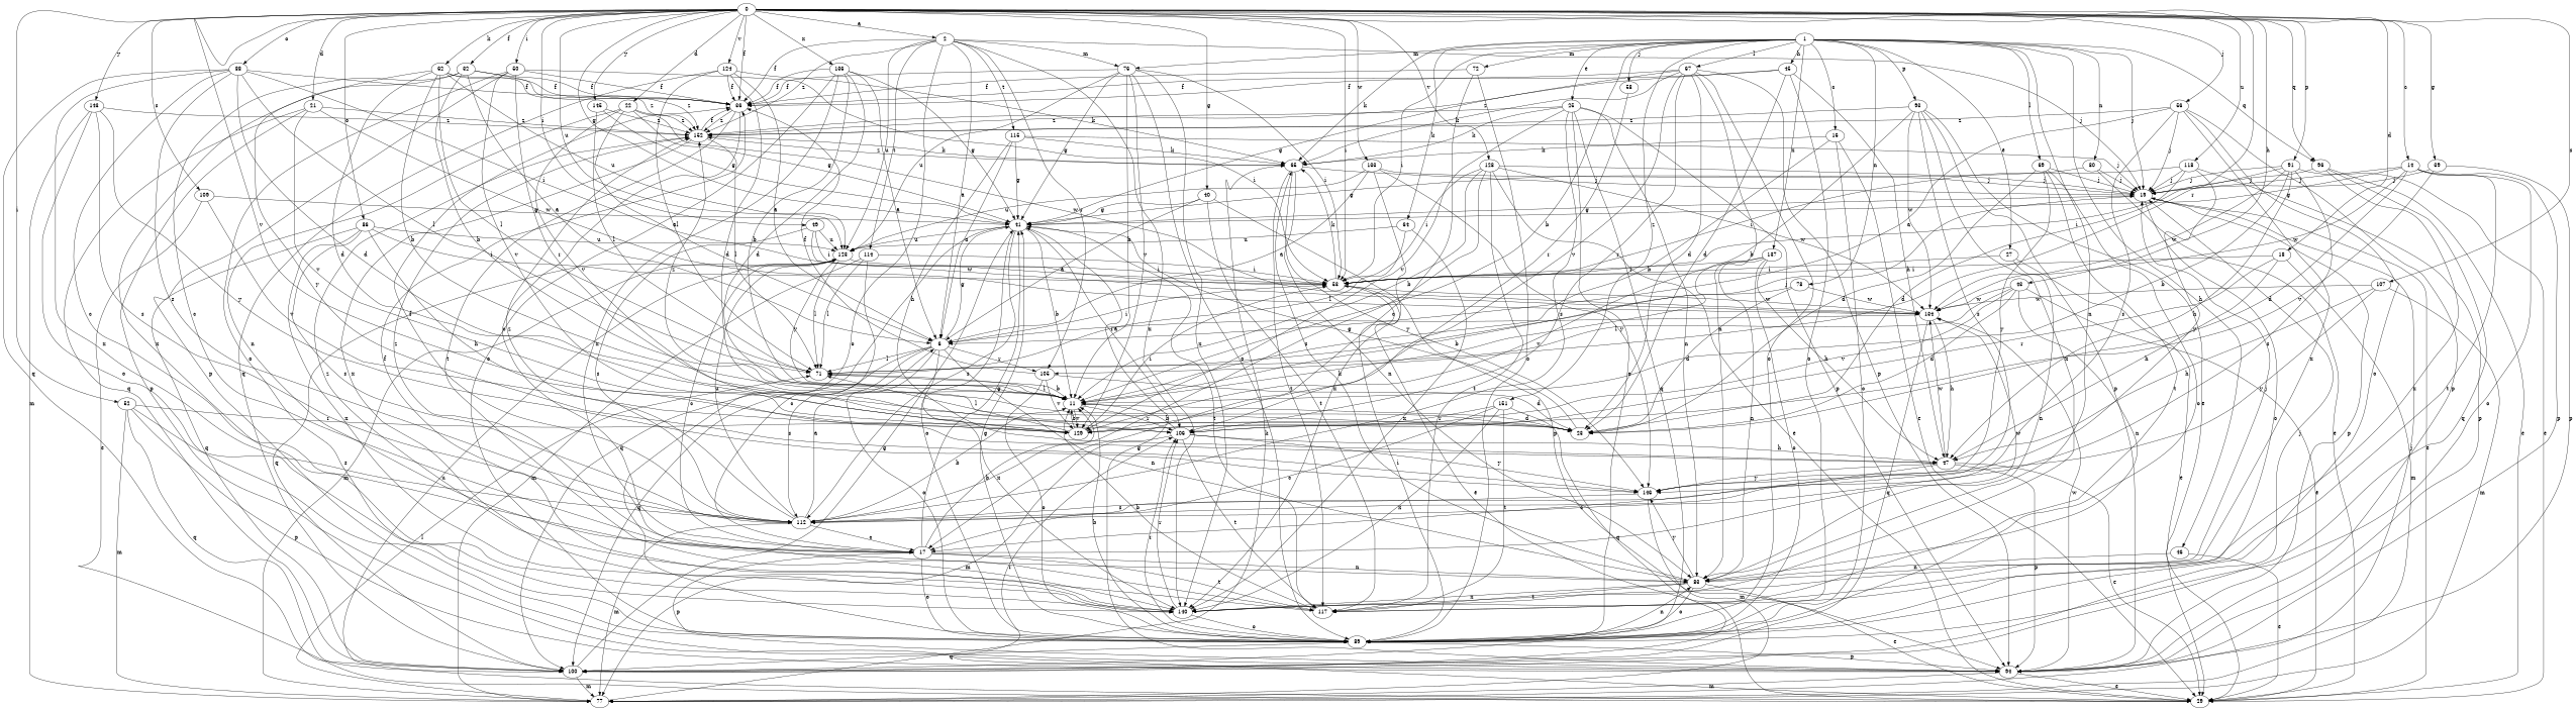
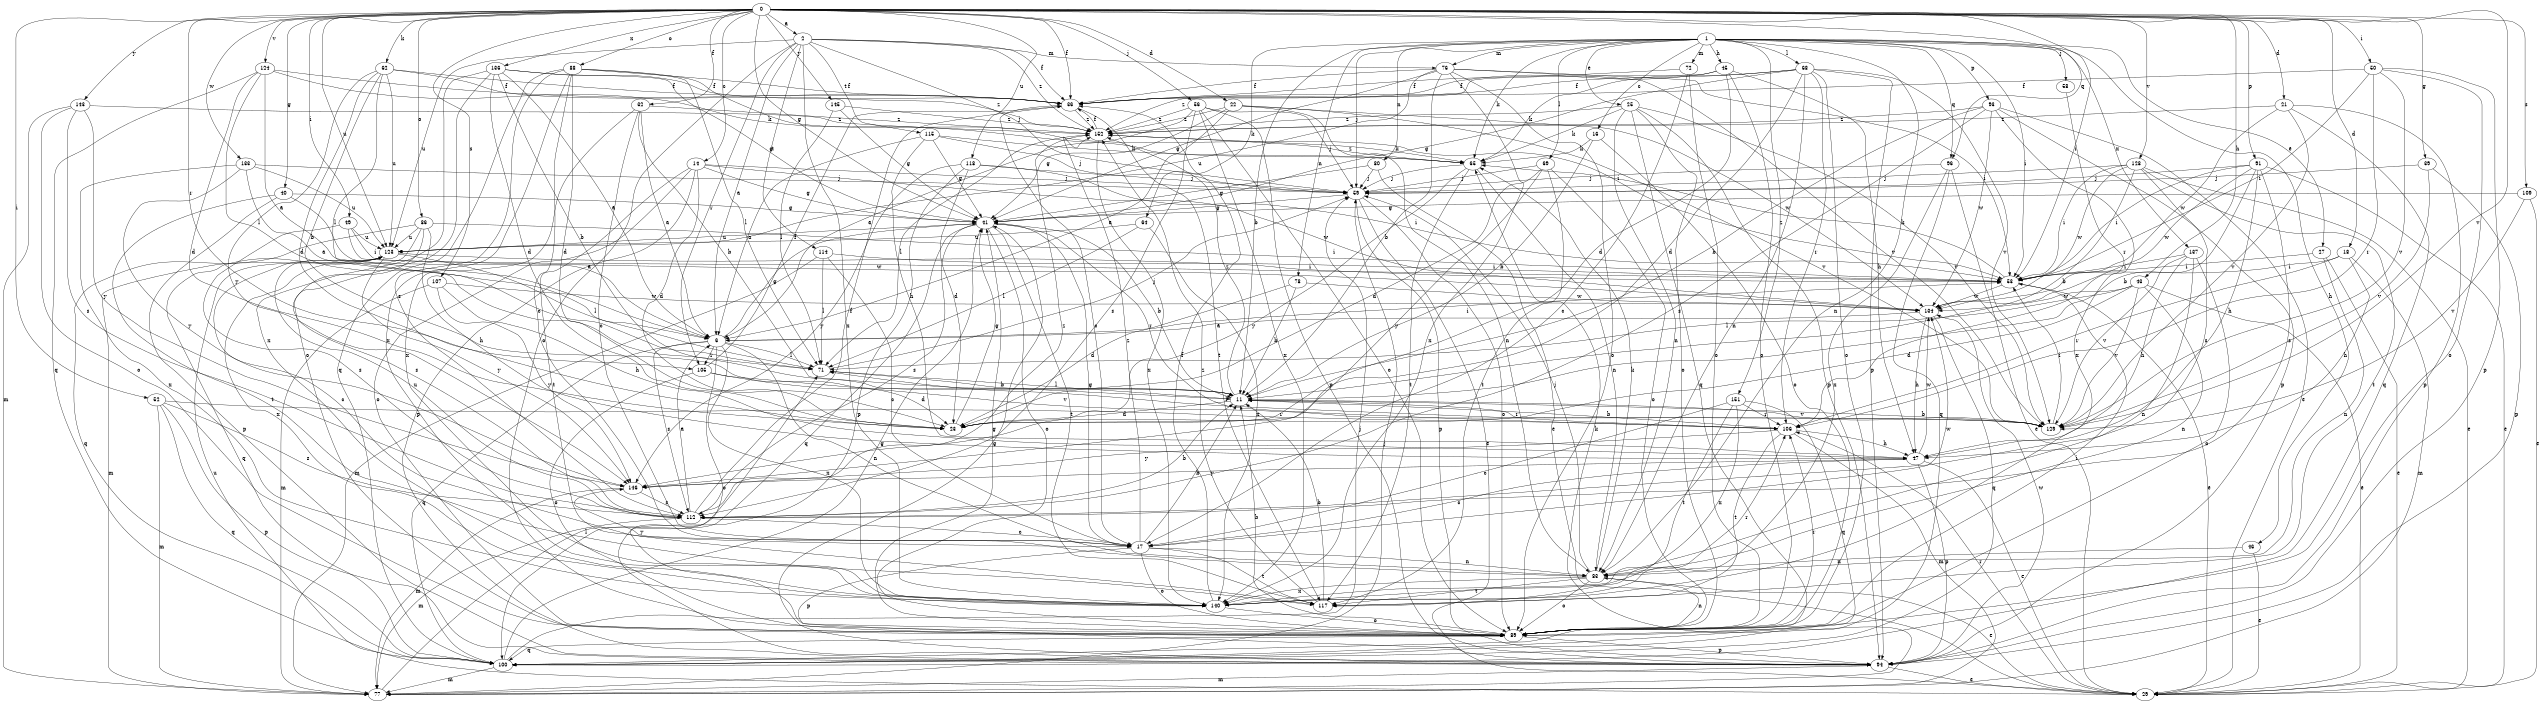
  strict digraph {
    0
    2
    14
    n4 [label=18]
    21
    22
    32
    36
    39
    40
    41
    43
    49
    50
    52
    53
    56
    62
    86
    88
    91
    96
    105
    107
    109
    118
    123
    124
    128
    129
    133
    136
    143
    145
-   59 [label=19]
+   59
    76
    6
    89
    114
    115
    140
    152
    23
    94
    117
    134
    106
    47
    77
    100
    83
    11
    17
    112
    71
    29
    65
    146
    1
    16
    25
    27
    45
    46
    58
    64
-   68 [label=67]
+   68
    69
    72
    78
    80
    93
    137
    151
    0 -> 2 [label=a]
    0 -> 14 [label=c]
    0 -> n4 [label=d]
    0 -> 21 [label=d]
    0 -> 22 [label=d]
    0 -> 32 [label=f]
    0 -> 36 [label=f]
    0 -> 39 [label=g]
    0 -> 40 [label=g]
    0 -> 41 [label=g]
    0 -> 43 [label=h]
    0 -> 49 [label=i]
    0 -> 50 [label=i]
    0 -> 52 [label=i]
    0 -> 53 [label=i]
    0 -> 56 [label=j]
    0 -> 62 [label=k]
    0 -> 86 [label=o]
    0 -> 88 [label=o]
    0 -> 91 [label=p]
    0 -> 96 [label=q]
    0 -> 105 [label=r]
    0 -> 107 [label=s]
    0 -> 109 [label=s]
    0 -> 118 [label=u]
    0 -> 123 [label=u]
    0 -> 124 [label=v]
    0 -> 128 [label=v]
    0 -> 129 [label=v]
    0 -> 133 [label=w]
    0 -> 136 [label=x]
    0 -> 143 [label=y]
    0 -> 145 [label=y]
    2 -> 36 [label=f]
    2 -> 105 [label=r]
    2 -> 123 [label=u]
    2 -> 59 [label=j]
    2 -> 76 [label=m]
    2 -> 6 [label=a]
    2 -> 89 [label=o]
    2 -> 114 [label=t]
    2 -> 115 [label=t]
    2 -> 140 [label=x]
    2 -> 152 [label=z]
    14 -> 41 [label=g]
    14 -> 59 [label=j]
    14 -> 89 [label=o]
    14 -> 23 [label=d]
    14 -> 94 [label=p]
    14 -> 117 [label=t]
    14 -> 134 [label=w]
    n4 -> 53 [label=i]
    n4 -> 106 [label=r]
    n4 -> 47 [label=h]
    n4 -> 77 [label=m]
    21 -> 129 [label=v]
    21 -> 152 [label=z]
    21 -> 94 [label=p]
    21 -> 134 [label=w]
    21 -> 100 [label=q]
    22 -> 41 [label=g]
    22 -> 129 [label=v]
    22 -> 6 [label=a]
    22 -> 152 [label=z]
    22 -> 134 [label=w]
    22 -> 83 [label=n]
-   32 -> 36 [label=f]
    32 -> 6 [label=a]
    32 -> 140 [label=x]
    32 -> 152 [label=z]
    32 -> 11 [label=b]
    32 -> 17 [label=c]
    36 -> 152 [label=z]
    36 -> 117 [label=t]
    36 -> 17 [label=c]
    39 -> 129 [label=v]
    39 -> 59 [label=j]
    39 -> 94 [label=p]
    40 -> 41 [label=g]
    40 -> 6 [label=a]
    40 -> 94 [label=p]
    40 -> 117 [label=t]
    41 -> 123 [label=u]
    41 -> 89 [label=o]
    41 -> 117 [label=t]
    41 -> 106 [label=r]
    41 -> 100 [label=q]
    41 -> 11 [label=b]
    41 -> 112 [label=s]
    43 -> 129 [label=v]
    43 -> 23 [label=d]
    43 -> 134 [label=w]
    43 -> 83 [label=n]
    43 -> 71 [label=l]
    43 -> 29 [label=e]
    49 -> 53 [label=i]
    49 -> 123 [label=u]
    49 -> 134 [label=w]
    49 -> 112 [label=s]
    50 -> 36 [label=f]
    50 -> 53 [label=i]
    50 -> 129 [label=v]
    50 -> 89 [label=o]
    50 -> 94 [label=p]
    50 -> 106 [label=r]
    52 -> 94 [label=p]
    52 -> 106 [label=r]
    52 -> 77 [label=m]
    52 -> 100 [label=q]
    52 -> 112 [label=s]
    53 -> 134 [label=w]
    53 -> 29 [label=e]
    53 -> 65 [label=k]
    56 -> 59 [label=j]
    56 -> 6 [label=a]
    56 -> 89 [label=o]
    56 -> 140 [label=x]
    56 -> 152 [label=z]
    56 -> 94 [label=p]
    56 -> 112 [label=s]
    62 -> 36 [label=f]
    62 -> 123 [label=u]
    62 -> 152 [label=z]
    62 -> 23 [label=d]
    62 -> 11 [label=b]
    62 -> 71 [label=l]
    62 -> 146 [label=y]
    86 -> 53 [label=i]
    86 -> 123 [label=u]
    86 -> 140 [label=x]
    86 -> 47 [label=h]
    86 -> 100 [label=q]
    86 -> 112 [label=s]
    88 -> 36 [label=f]
    88 -> 53 [label=i]
    88 -> 140 [label=x]
    88 -> 23 [label=d]
    88 -> 100 [label=q]
    88 -> 17 [label=c]
    88 -> 112 [label=s]
    88 -> 71 [label=l]
    91 -> 53 [label=i]
    91 -> 59 [label=j]
    91 -> 134 [label=w]
    91 -> 47 [label=h]
    91 -> 11 [label=b]
    91 -> 112 [label=s]
    91 -> 29 [label=e]
    96 -> 59 [label=j]
    96 -> 140 [label=x]
    96 -> 100 [label=q]
    96 -> 29 [label=e]
    105 -> 36 [label=f]
    105 -> 129 [label=v]
    105 -> 89 [label=o]
    105 -> 23 [label=d]
    107 -> 134 [label=w]
    107 -> 47 [label=h]
    107 -> 77 [label=m]
    107 -> 146 [label=y]
    109 -> 41 [label=g]
    109 -> 129 [label=v]
    109 -> 29 [label=e]
    118 -> 53 [label=i]
    118 -> 59 [label=j]
    118 -> 23 [label=d]
    118 -> 94 [label=p]
    118 -> 146 [label=y]
    123 -> 53 [label=i]
    123 -> 77 [label=m]
    123 -> 100 [label=q]
    123 -> 17 [label=c]
    123 -> 71 [label=l]
-   123 -> 11 [label=y]
+   123 -> 146 [label=y]
    124 -> 36 [label=f]
    124 -> 6 [label=a]
    124 -> 23 [label=d]
    124 -> 100 [label=q]
    124 -> 71 [label=l]
    124 -> 65 [label=k]
    128 -> 53 [label=i]
    128 -> 59 [label=j]
    128 -> 117 [label=t]
    128 -> 134 [label=w]
    128 -> 11 [label=b]
    128 -> 112 [label=s]
    128 -> 29 [label=e]
    129 -> 53 [label=i]
    129 -> 11 [label=b]
    129 -> 71 [label=l]
    133 -> 123 [label=u]
    133 -> 59 [label=j]
    133 -> 6 [label=a]
    133 -> 140 [label=x]
    133 -> 146 [label=y]
    136 -> 36 [label=f]
    136 -> 41 [label=g]
    136 -> 6 [label=a]
    136 -> 89 [label=o]
    136 -> 140 [label=x]
    136 -> 23 [label=d]
    136 -> 11 [label=b]
    143 -> 89 [label=o]
    143 -> 152 [label=z]
    143 -> 77 [label=m]
    143 -> 112 [label=s]
    143 -> 146 [label=y]
    145 -> 41 [label=g]
    145 -> 152 [label=z]
    145 -> 71 [label=l]
    59 -> 41 [label=g]
    59 -> 89 [label=o]
    59 -> 94 [label=p]
    59 -> 29 [label=e]
    76 -> 36 [label=f]
    76 -> 41 [label=g]
    76 -> 53 [label=i]
    76 -> 123 [label=u]
    76 -> 129 [label=v]
    76 -> 89 [label=o]
    76 -> 140 [label=x]
    76 -> 11 [label=b]
    6 -> 41 [label=g]
    6 -> 53 [label=i]
    6 -> 105 [label=r]
    6 -> 89 [label=o]
    6 -> 140 [label=x]
    6 -> 100 [label=q]
    6 -> 83 [label=n]
    6 -> 112 [label=s]
    6 -> 71 [label=l]
    89 -> 41 [label=g]
    89 -> 53 [label=i]
    89 -> 94 [label=p]
    89 -> 106 [label=r]
    89 -> 100 [label=q]
    89 -> 83 [label=n]
    89 -> 11 [label=b]
    114 -> 53 [label=i]
    114 -> 77 [label=m]
    114 -> 17 [label=c]
    114 -> 71 [label=l]
    115 -> 41 [label=g]
    115 -> 59 [label=j]
    115 -> 6 [label=a]
    115 -> 47 [label=h]
    115 -> 65 [label=k]
    140 -> 36 [label=f]
    140 -> 89 [label=o]
    140 -> 106 [label=r]
    152 -> 36 [label=f]
    152 -> 140 [label=x]
    152 -> 71 [label=l]
    152 -> 65 [label=k]
    23 -> 41 [label=g]
    94 -> 41 [label=g]
    94 -> 134 [label=w]
    94 -> 77 [label=m]
    94 -> 29 [label=e]
    117 -> 152 [label=z]
    117 -> 11 [label=b]
    134 -> 6 [label=a]
    134 -> 47 [label=h]
    134 -> 100 [label=q]
    106 -> 117 [label=t]
    106 -> 47 [label=h]
    106 -> 77 [label=m]
    106 -> 11 [label=b]
    106 -> 146 [label=y]
    47 -> 94 [label=p]
    47 -> 134 [label=w]
    47 -> 17 [label=c]
    47 -> 29 [label=e]
    47 -> 146 [label=y]
    77 -> 59 [label=j]
    77 -> 71 [label=l]
    77 -> 65 [label=k]
    100 -> 41 [label=g]
    100 -> 59 [label=j]
    100 -> 77 [label=m]
    83 -> 59 [label=j]
    83 -> 89 [label=o]
    83 -> 140 [label=x]
    83 -> 117 [label=t]
    83 -> 29 [label=e]
    83 -> 65 [label=k]
    83 -> 146 [label=y]
    11 -> 129 [label=v]
    11 -> 152 [label=z]
    11 -> 23 [label=d]
    11 -> 106 [label=r]
    11 -> 71 [label=l]
    17 -> 41 [label=g]
    17 -> 89 [label=o]
    17 -> 152 [label=z]
    17 -> 94 [label=p]
    17 -> 117 [label=t]
    17 -> 134 [label=w]
    17 -> 83 [label=n]
    17 -> 11 [label=b]
    112 -> 36 [label=f]
    112 -> 123 [label=u]
    112 -> 6 [label=a]
    112 -> 152 [label=z]
    112 -> 77 [label=m]
    112 -> 11 [label=b]
    112 -> 17 [label=c]
    71 -> 59 [label=j]
    71 -> 11 [label=b]
    29 -> 123 [label=u]
    29 -> 106 [label=r]
    65 -> 59 [label=j]
    65 -> 152 [label=z]
    65 -> 117 [label=t]
    65 -> 83 [label=n]
    65 -> 146 [label=y]
    146 -> 77 [label=m]
    146 -> 112 [label=s]
    1 -> 53 [label=i]
    1 -> 96 [label=q]
    1 -> 59 [label=j]
    1 -> 76 [label=m]
    1 -> 83 [label=n]
    1 -> 11 [label=b]
    1 -> 65 [label=k]
    1 -> 16 [label=c]
    1 -> 25 [label=e]
    1 -> 27 [label=e]
    1 -> 45 [label=h]
    1 -> 46 [label=h]
    1 -> 58 [label=j]
    1 -> 64 [label=k]
    1 -> 68 [label=l]
    1 -> 69 [label=l]
    1 -> 72 [label=m]
    1 -> 78 [label=n]
    1 -> 80 [label=n]
    1 -> 93 [label=p]
    1 -> 137 [label=x]
    1 -> 151 [label=z]
    16 -> 89 [label=o]
    16 -> 11 [label=b]
-   16 -> 29 [label=e]
    16 -> 65 [label=k]
    25 -> 129 [label=v]
    25 -> 89 [label=o]
    25 -> 152 [label=z]
    25 -> 94 [label=p]
    25 -> 100 [label=q]
    25 -> 83 [label=n]
-   25 -> 112 [label=s]
    25 -> 65 [label=k]
    27 -> 53 [label=i]
    27 -> 83 [label=n]
    27 -> 29 [label=e]
    45 -> 36 [label=f]
    45 -> 89 [label=o]
    45 -> 152 [label=z]
    45 -> 23 [label=d]
    45 -> 47 [label=h]
    46 -> 83 [label=n]
    46 -> 29 [label=e]
    58 -> 106 [label=r]
    64 -> 123 [label=u]
    64 -> 140 [label=x]
    64 -> 71 [label=l]
    68 -> 36 [label=f]
    68 -> 41 [label=g]
    68 -> 129 [label=v]
    68 -> 89 [label=o]
    68 -> 23 [label=d]
    68 -> 94 [label=p]
    68 -> 106 [label=r]
    68 -> 83 [label=n]
    68 -> 65 [label=k]
    69 -> 59 [label=j]
    69 -> 89 [label=o]
    69 -> 23 [label=d]
    69 -> 117 [label=t]
    69 -> 146 [label=y]
    72 -> 36 [label=f]
    72 -> 89 [label=o]
    72 -> 17 [label=c]
    78 -> 23 [label=d]
    78 -> 134 [label=w]
    78 -> 11 [label=b]
    80 -> 41 [label=g]
    80 -> 59 [label=j]
    80 -> 29 [label=e]
    93 -> 140 [label=x]
    93 -> 152 [label=z]
    93 -> 94 [label=p]
    93 -> 134 [label=w]
    93 -> 11 [label=b]
    93 -> 112 [label=s]
    93 -> 29 [label=e]
    137 -> 53 [label=i]
    137 -> 129 [label=v]
    137 -> 89 [label=o]
    137 -> 47 [label=h]
    137 -> 83 [label=n]
    151 -> 140 [label=x]
    151 -> 117 [label=t]
    151 -> 106 [label=r]
    151 -> 100 [label=q]
    151 -> 17 [label=c]
  }
